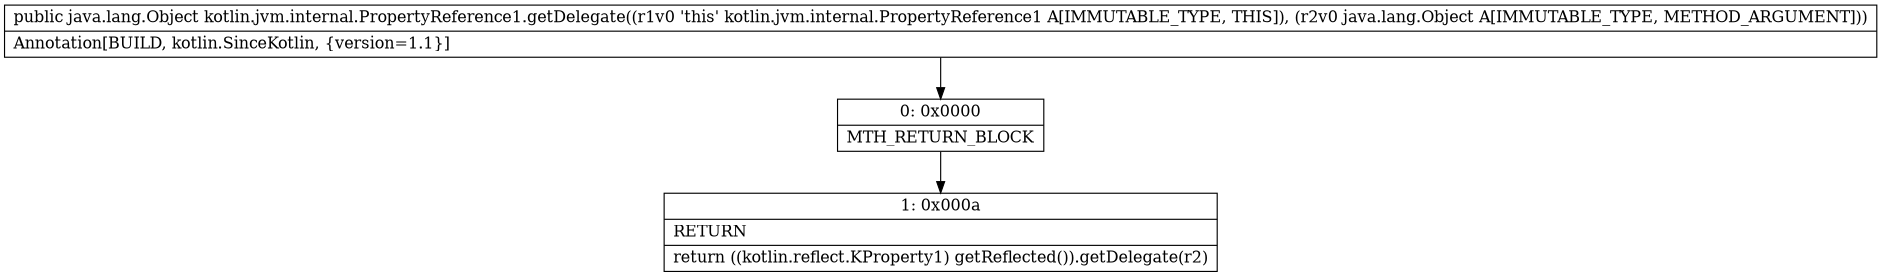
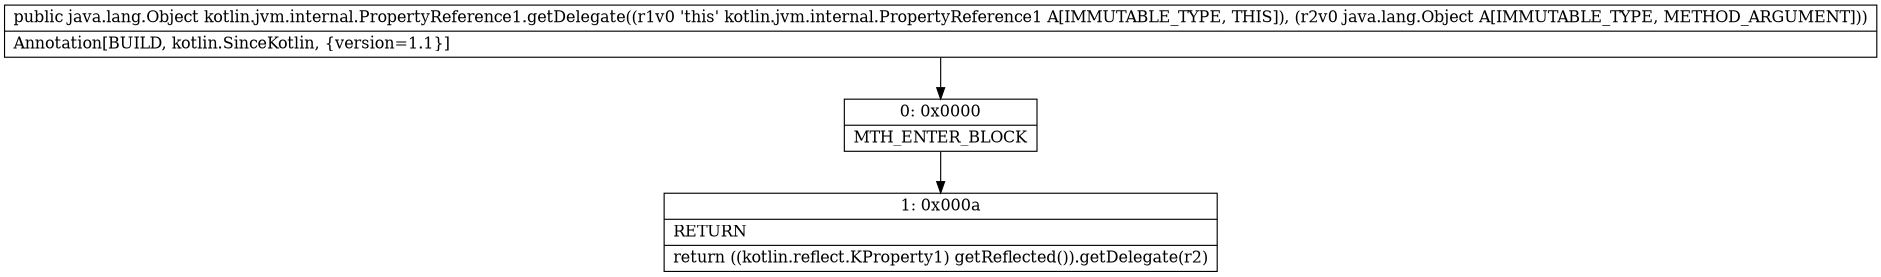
  digraph {
    node [shape=record]
-   n1 [label="{0\:\ 0x0000|MTH_RETURN_BLOCK\l}"]
+   n1 [label="{0\:\ 0x0000|MTH_ENTER_BLOCK\l}"]
    n2 [label="{1\:\ 0x000a|RETURN\l|return ((kotlin.reflect.KProperty1) getReflected()).getDelegate(r2)\l}"]
    n3 [label="{public java.lang.Object kotlin.jvm.internal.PropertyReference1.getDelegate((r1v0 'this' kotlin.jvm.internal.PropertyReference1 A[IMMUTABLE_TYPE, THIS]), (r2v0 java.lang.Object A[IMMUTABLE_TYPE, METHOD_ARGUMENT]))  | Annotation[BUILD, kotlin.SinceKotlin, \{version=1.1\}]\l}"]
    n1 -> n2
    n3 -> n1
  }
